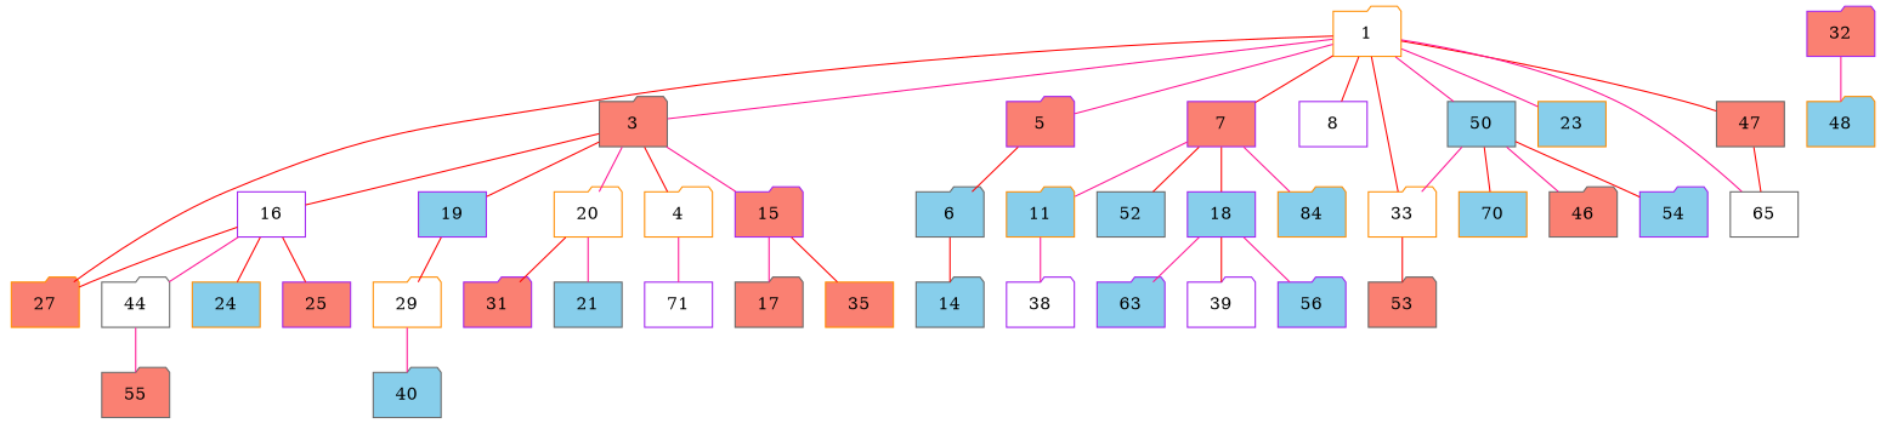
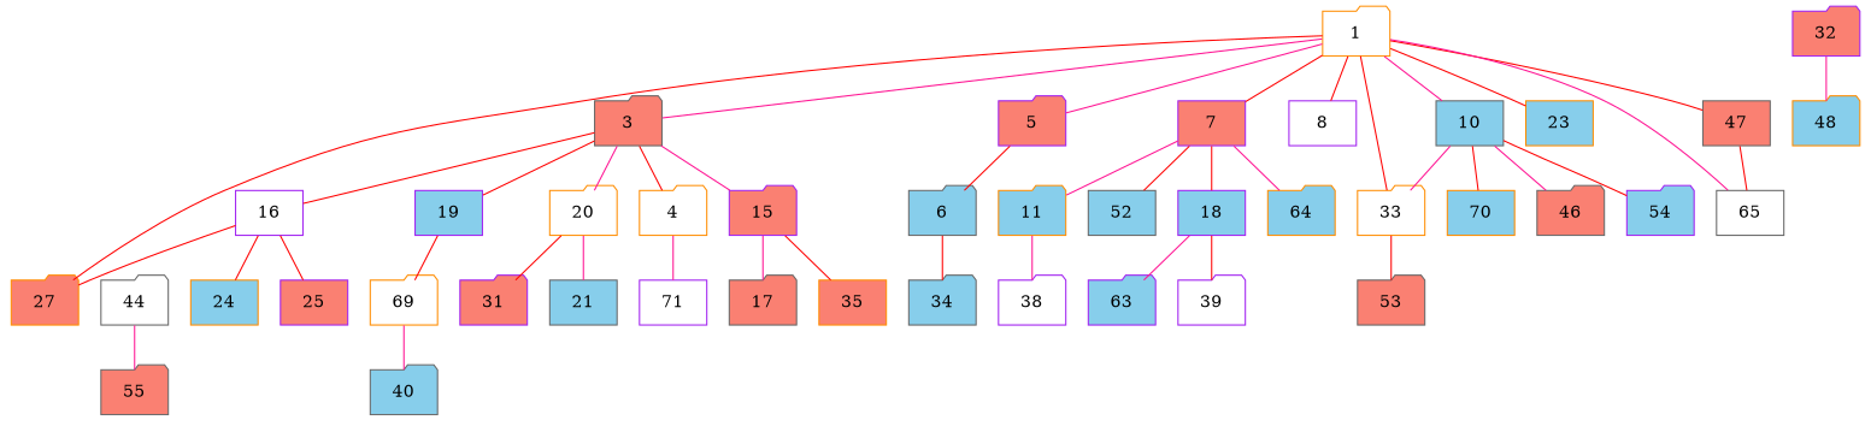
  graph {
    node [color=purple fillcolor=skyblue shape=folder style=filled]
    edge [color=red]
    1 [color=darkorange fillcolor=white super="+2"]
    3 [color=gray40 fillcolor=salmon super="+9"]
    5 [fillcolor=salmon]
    7 [fillcolor=salmon shape=box super="+36"]
    8 [fillcolor=white shape=box]
-   10 [color=gray40 shape=box super="+13" label=50]
+   10 [color=gray40 shape=box super="+13"]
    23 [color=darkorange shape=box super="+41"]
    27 [color=darkorange fillcolor=salmon super="+55"]
    47 [color=gray40 fillcolor=salmon shape=box super="+68"]
    65 [color=gray40 fillcolor=white shape=box]
    33 [color=darkorange fillcolor=white]
    4 [color=darkorange fillcolor=white super="+45"]
    15 [fillcolor=salmon super="+30"]
    16 [fillcolor=white shape=box super="+61"]
    19 [shape=box]
    20 [color=darkorange fillcolor=white]
    6 [color=gray40 super="+28"]
    11 [color=darkorange super="+37"]
    n19 [color=gray40 label=52 shape=box super="+60"]
    18 [shape=box super="+51"]
-   64 [color=darkorange label=84]
+   64 [color=darkorange]
    46 [color=gray40 fillcolor=salmon]
    54
    70 [color=darkorange shape=box super="+72"]
    32 [fillcolor=salmon]
    48 [color=darkorange super="+49"]
    71 [fillcolor=white shape=box]
    17 [color=gray40 fillcolor=salmon]
    35 [color=darkorange fillcolor=salmon shape=box]
    24 [color=darkorange shape=box super="+57"]
    25 [fillcolor=salmon shape=box super="+34"]
    44 [color=gray40 fillcolor=white super="+50"]
-   29 [color=darkorange fillcolor=white super="+52"]
+   29 [color=darkorange fillcolor=white super="+52" label=69]
    21 [color=gray40 shape=box super="+22"]
    31 [fillcolor=salmon super="+42"]
-   14 [color=gray40 super="+26"]
+   14 [color=gray40 super="+26" label=34]
    38 [fillcolor=white super="+73"]
    39 [fillcolor=white super="+62"]
-   56
    63
    53 [color=gray40 fillcolor=salmon super="+66"]
    n42 [color=gray40 fillcolor=salmon label=55 super="+59"]
    40 [color=gray40]
    1 -- 3 [color=deeppink]
    1 -- 5 [color=deeppink]
    1 -- 7
    1 -- 8
    1 -- 10 [color=deeppink]
-   1 -- 23 [color=deeppink]
+   1 -- 23
    1 -- 27
    1 -- 47
    1 -- 65 [color=deeppink]
    1 -- 33
    3 -- 4
    3 -- 15 [color=deeppink]
    3 -- 16
    3 -- 19
    3 -- 20 [color=deeppink]
    5 -- 6
    7 -- 11 [color=deeppink]
    7 -- n19
    7 -- 18
    7 -- 64 [color=deeppink]
    10 -- 33 [color=deeppink]
    10 -- 46 [color=deeppink]
    10 -- 54
    10 -- 70
    47 -- 65
    33 -- 53
    4 -- 71 [color=deeppink]
    15 -- 17 [color=deeppink]
    15 -- 35
    16 -- 27
    16 -- 24
    16 -- 25 [weight=2]
-   16 -- 44 [color=deeppink]
    19 -- 29
    20 -- 21 [color=deeppink]
    20 -- 31
    6 -- 14
    11 -- 38 [color=deeppink]
    18 -- 39
-   18 -- 56 [color=deeppink]
    18 -- 63 [color=deeppink]
    32 -- 48 [color=deeppink]
    44 -- n42 [color=deeppink]
    29 -- 40 [color=deeppink]
  }
